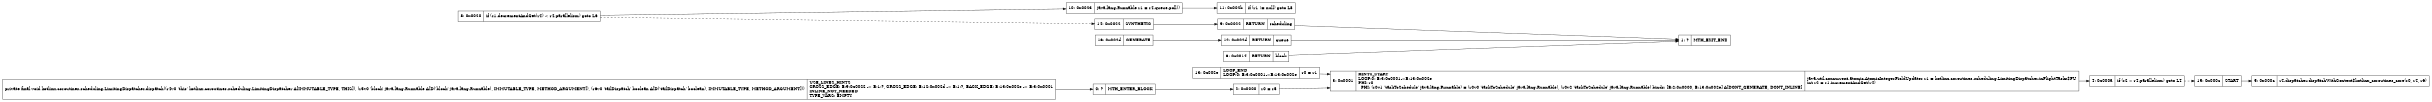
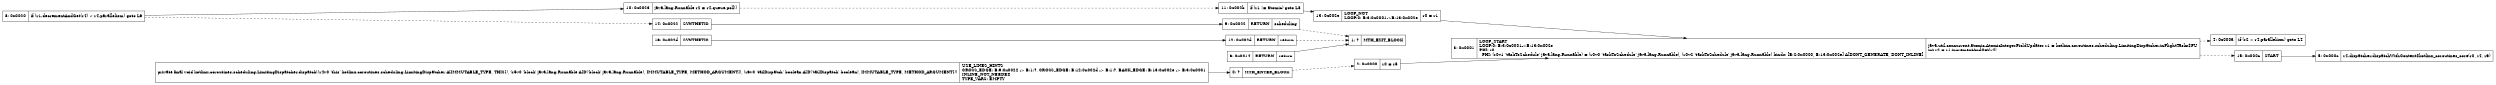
  digraph {
    rankdir=LR
    node [shape=record]
    n1 [label="{0\:\ ?|MTH_ENTER_BLOCK\l}"]
    n2 [label="{2\:\ 0x0000|r0 = r5\l}"]
-   n3 [label="{3\:\ 0x0001|HINTS_START\lLOOP:0: B:3:0x0001\-\>B:13:0x002e\lPHI: r0 \l  PHI: (r0v1 'taskToSchedule' java.lang.Runnable) = (r0v0 'taskToSchedule' java.lang.Runnable), (r0v2 'taskToSchedule' java.lang.Runnable) binds: [B:2:0x0000, B:13:0x002e] A[DONT_GENERATE, DONT_INLINE]\l|java.util.concurrent.atomic.AtomicIntegerFieldUpdater r1 = kotlinx.coroutines.scheduling.LimitingDispatcher.inFlightTasks$FU\lint r2 = r1.incrementAndGet(r4)\l}"]
+   n3 [label="{3\:\ 0x0001|LOOP_START\lLOOP:0: B:3:0x0001\-\>B:13:0x002e\lPHI: r0 \l  PHI: (r0v1 'taskToSchedule' java.lang.Runnable) = (r0v0 'taskToSchedule' java.lang.Runnable), (r0v2 'taskToSchedule' java.lang.Runnable) binds: [B:2:0x0000, B:13:0x002e] A[DONT_GENERATE, DONT_INLINE]\l|java.util.concurrent.atomic.AtomicIntegerFieldUpdater r1 = kotlinx.coroutines.scheduling.LimitingDispatcher.inFlightTasks$FU\lint r2 = r1.incrementAndGet(r4)\l}"]
    n4 [label="{4\:\ 0x000a|if (r2 \> r4.parallelism) goto L4\l}"]
    n5 [label="{15\:\ 0x000c|START\l}"]
    n6 [label="{5\:\ 0x000c|r4.dispatcher.dispatchWithContext$kotlinx_coroutines_core(r0, r4, r6)\l}"]
    n7 [label="{8\:\ 0x0020|if (r1.decrementAndGet(r4) \< r4.parallelism) goto L6\l}"]
-   n8 [label="{10\:\ 0x0023|java.lang.Runnable r1 = r4.queue.poll()\l}"]
+   n8 [label="{10\:\ 0x0023|java.lang.Runnable r2 = r4.queue.poll()\l}"]
    n9 [label="{14\:\ 0x0022|SYNTHETIC\l}"]
-   n10 [label="{11\:\ 0x002b|if (r1 != null) goto L8\l}"]
+   n10 [label="{11\:\ 0x002b|if (r1 != atomic) goto L8\l}"]
    n11 [label="{9\:\ 0x0022|RETURN\l|scheduling\l}"]
-   n12 [label="{13\:\ 0x002e|LOOP_END\lLOOP:0: B:3:0x0001\-\>B:13:0x002e\l|r0 = r1\l}"]
-   n13 [label="{16\:\ 0x002d|GENERATE\l}"]
-   n14 [label="{12\:\ 0x002d|RETURN\l|queue\l}"]
-   n15 [label="{1\:\ ?|MTH_EXIT_END\l}"]
-   n16 [label="{6\:\ 0x0014|RETURN\l|block\l}"]
+   n12 [label="{13\:\ 0x002e|LOOP_NOT\lLOOP:0: B:3:0x0001\-\>B:13:0x002e\l|r0 = r1\l}"]
+   n13 [label="{16\:\ 0x002d|SYNTHETIC\l}"]
+   n14 [label="{12\:\ 0x002d|RETURN\l|return\l}"]
+   n15 [label="{1\:\ ?|MTH_EXIT_BLOCK\l}"]
+   n16 [label="{6\:\ 0x0014|RETURN\l|return\l}"]
    n17 [label="{private final void kotlinx.coroutines.scheduling.LimitingDispatcher.dispatch((r4v0 'this' kotlinx.coroutines.scheduling.LimitingDispatcher A[IMMUTABLE_TYPE, THIS]), (r5v0 'block' java.lang.Runnable A[D('block' java.lang.Runnable), IMMUTABLE_TYPE, METHOD_ARGUMENT]), (r6v0 'tailDispatch' boolean A[D('tailDispatch' boolean), IMMUTABLE_TYPE, METHOD_ARGUMENT]))  | USE_LINES_HINTS\lCROSS_EDGE: B:9:0x0022 \-\> B:1:?, CROSS_EDGE: B:12:0x002d \-\> B:1:?, BACK_EDGE: B:13:0x002e \-\> B:3:0x0001\lINLINE_NOT_NEEDED\lTYPE_VARS: EMPTY\l}"]
-   n1 -> n2
+   n1 -> n2 [style=dashed]
    n2 -> n3
-   n3 -> n4
-   n4 -> n5 [style=dashed]
+   n3 -> n4 [style=dashed]
+   n3 -> n5 [style=dashed]
    n5 -> n6
    n7 -> n8
    n7 -> n9 [style=dashed]
-   n8 -> n10
+   n8 -> n10 [style=dashed]
    n9 -> n11
-   n11 -> n15
+   n10 -> n12
+   n11 -> n15 [style=dashed]
    n12 -> n3
    n13 -> n14
-   n14 -> n15
+   n14 -> n15 [style=dashed]
    n16 -> n15
    n17 -> n1
  }
